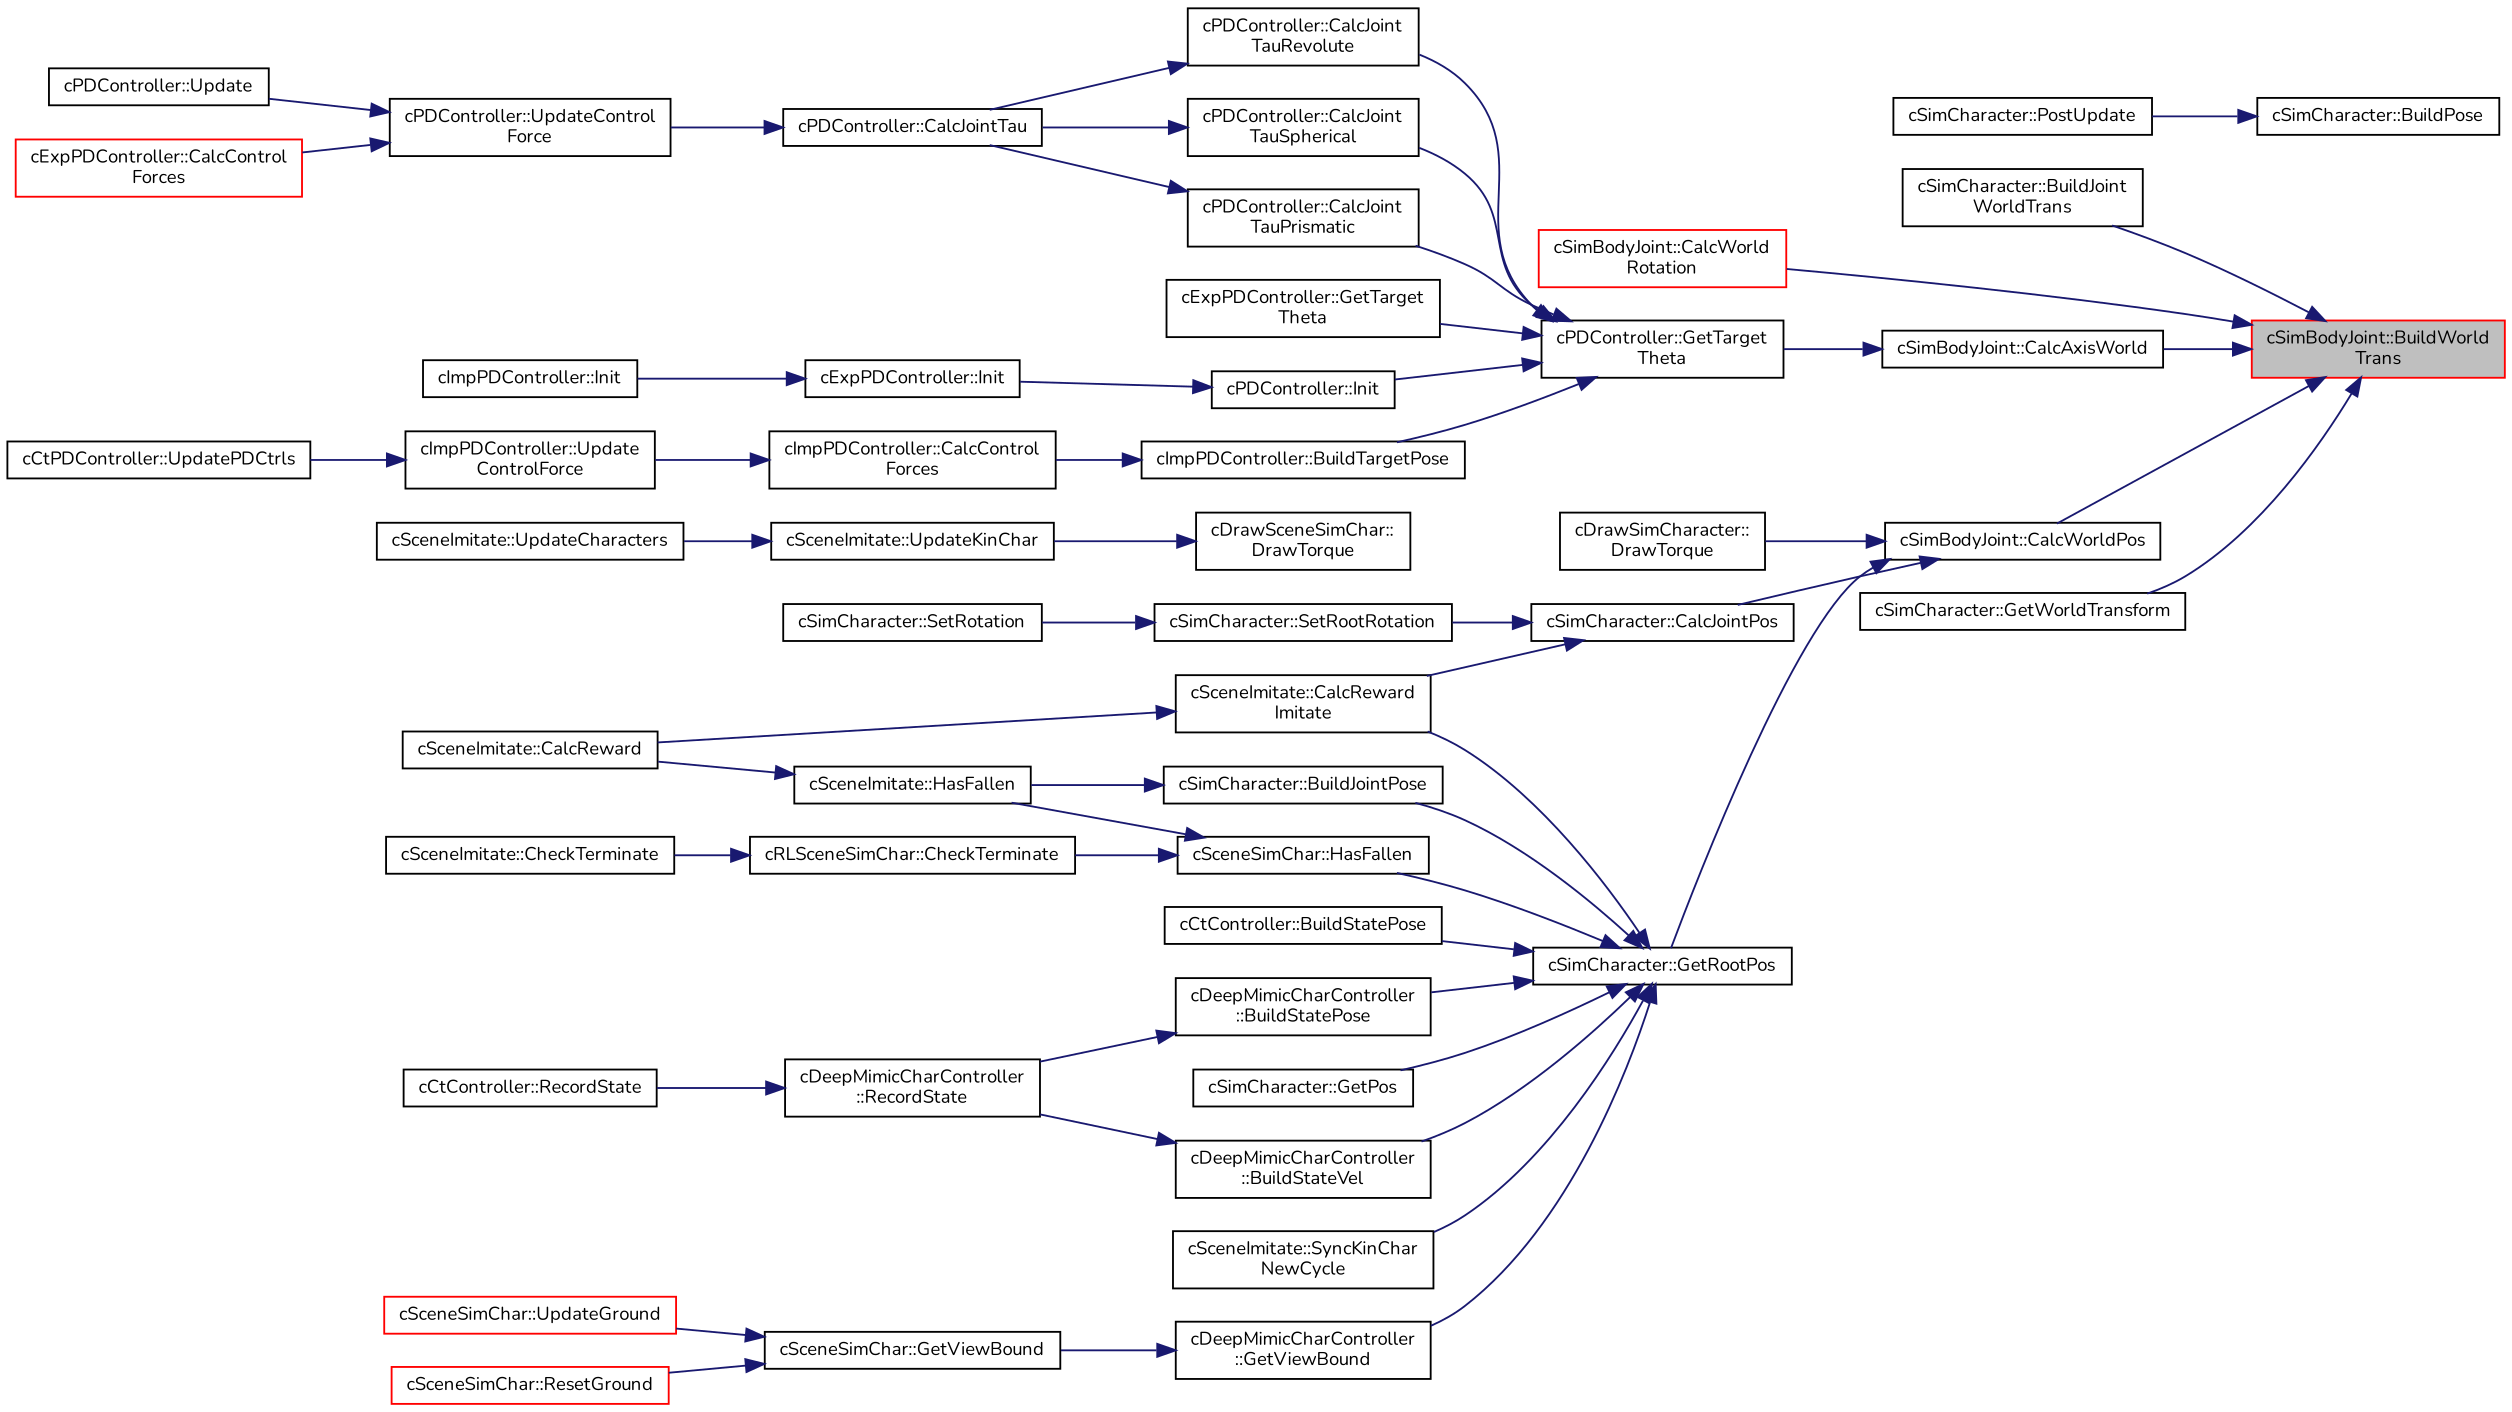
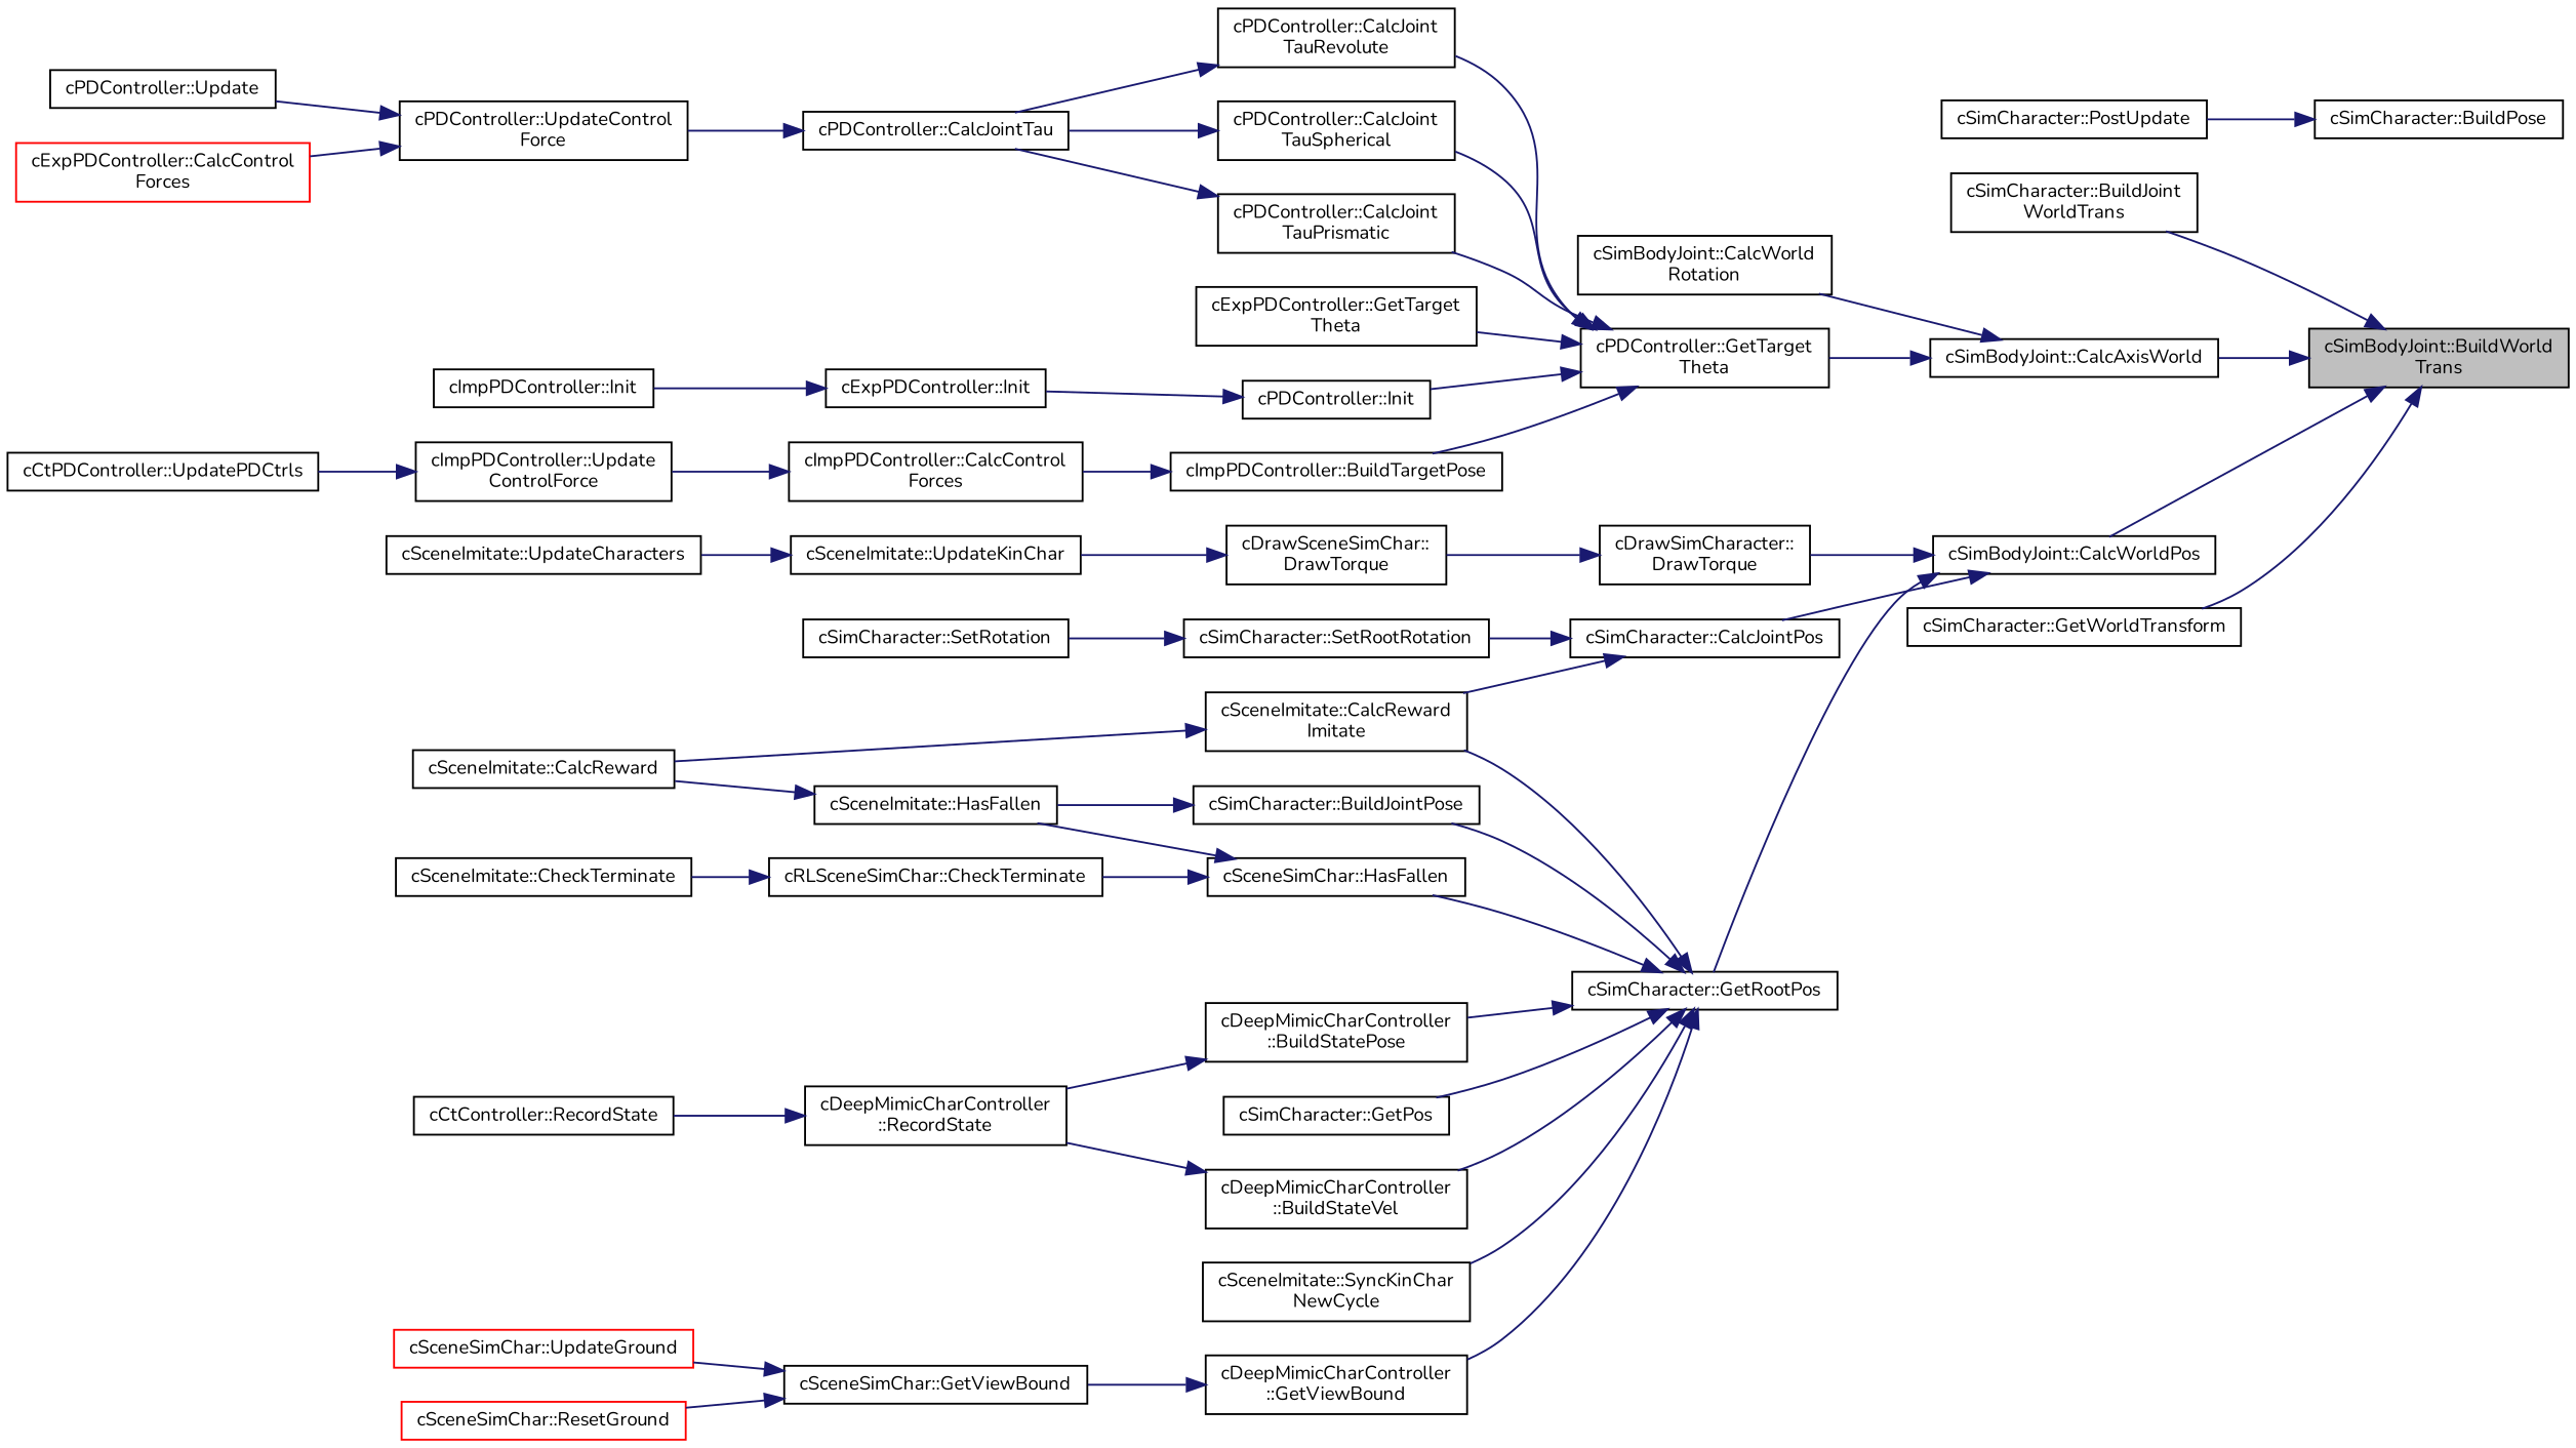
  digraph {
    fontname=Nunito
    rankdir=RL
    node [color=black fillcolor=white fontname=Nunito fontsize=10 shape=record style=filled]
    edge [color=midnightblue dir=back fontname=Nunito fontsize=10 labelfontname=Helvetica labelfontsize=10 style=solid]
-   n1 [color=red fillcolor=grey75 fontcolor=black height=0.2 label="cSimBodyJoint::BuildWorld\lTrans" width=0.4]
+   n1 [fillcolor=grey75 fontcolor=black height=0.2 label="cSimBodyJoint::BuildWorld\lTrans" width=0.4]
    n2 [height=0.2 label="cSimCharacter::BuildJoint\lWorldTrans" width=0.4]
    n3 [height=0.2 label="cSimBodyJoint::CalcAxisWorld" width=0.4]
    n4 [height=0.2 label="cSimBodyJoint::CalcWorldPos" width=0.4]
-   n5 [color=red height=0.2 label="cSimBodyJoint::CalcWorld\lRotation" width=0.4]
+   n5 [height=0.2 label="cSimBodyJoint::CalcWorld\lRotation" width=0.4]
    n6 [height=0.2 label="cSimCharacter::GetWorldTransform" width=0.4]
    n7 [height=0.2 label="cPDController::GetTarget\lTheta" width=0.4]
    n8 [height=0.2 label="cSimCharacter::CalcJointPos" width=0.4]
    n9 [height=0.2 label="cDrawSimCharacter::\lDrawTorque" width=0.4]
    n10 [height=0.2 label="cSimCharacter::GetRootPos" width=0.4]
    n11 [height=0.2 label="cImpPDController::BuildTargetPose" width=0.4]
    n12 [height=0.2 label="cPDController::CalcJoint\lTauPrismatic" width=0.4]
    n13 [height=0.2 label="cPDController::CalcJoint\lTauRevolute" width=0.4]
    n14 [height=0.2 label="cPDController::CalcJoint\lTauSpherical" width=0.4]
    n15 [height=0.2 label="cExpPDController::GetTarget\lTheta" width=0.4]
    n16 [height=0.2 label="cPDController::Init" width=0.4]
    n17 [height=0.2 label="cImpPDController::CalcControl\lForces" width=0.4]
    n18 [height=0.2 label="cPDController::CalcJointTau" width=0.4]
    n19 [height=0.2 label="cExpPDController::Init" width=0.4]
    n20 [height=0.2 label="cImpPDController::Update\lControlForce" width=0.4]
    n21 [height=0.2 label="cCtPDController::UpdatePDCtrls" width=0.4]
    n22 [height=0.2 label="cPDController::UpdateControl\lForce" width=0.4]
    n23 [color=red height=0.2 label="cExpPDController::CalcControl\lForces" width=0.4]
    n24 [height=0.2 label="cPDController::Update" width=0.4]
    n25 [height=0.2 label="cImpPDController::Init" width=0.4]
    n26 [height=0.2 label="cSceneImitate::CalcReward\lImitate" width=0.4]
    n27 [height=0.2 label="cSimCharacter::SetRootRotation" width=0.4]
    n28 [height=0.2 label="cDrawSceneSimChar::\lDrawTorque" width=0.4]
    n29 [height=0.2 label="cSimCharacter::BuildJointPose" width=0.4]
-   n30 [height=0.2 label="cCtController::BuildStatePose" width=0.4]
    n31 [height=0.2 label="cDeepMimicCharController\l::BuildStatePose" width=0.4]
    n32 [height=0.2 label="cDeepMimicCharController\l::BuildStateVel" width=0.4]
    n33 [height=0.2 label="cSimCharacter::GetPos" width=0.4]
    n34 [height=0.2 label="cDeepMimicCharController\l::GetViewBound" width=0.4]
    n35 [height=0.2 label="cSceneSimChar::HasFallen" width=0.4]
    n36 [height=0.2 label="cSceneImitate::SyncKinChar\lNewCycle" width=0.4]
    n37 [height=0.2 label="cSceneImitate::CalcReward" width=0.4]
    n38 [height=0.2 label="cSceneImitate::UpdateKinChar" width=0.4]
    n39 [height=0.2 label="cSceneImitate::HasFallen" width=0.4]
    n40 [height=0.2 label="cDeepMimicCharController\l::RecordState" width=0.4]
    n41 [height=0.2 label="cSceneSimChar::GetViewBound" width=0.4]
    n42 [height=0.2 label="cRLSceneSimChar::CheckTerminate" width=0.4]
    n43 [height=0.2 label="cSimCharacter::SetRotation" width=0.4]
    n44 [height=0.2 label="cSimCharacter::BuildPose" width=0.4]
    n45 [height=0.2 label="cSimCharacter::PostUpdate" width=0.4]
    n46 [height=0.2 label="cCtController::RecordState" width=0.4]
    n47 [color=red height=0.2 label="cSceneSimChar::ResetGround" width=0.4]
    n48 [color=red height=0.2 label="cSceneSimChar::UpdateGround" width=0.4]
    n49 [height=0.2 label="cSceneImitate::CheckTerminate" width=0.4]
    n50 [height=0.2 label="cSceneImitate::UpdateCharacters" width=0.4]
    n1 -> n2
    n1 -> n3
    n1 -> n4
-   n1 -> n5
+   n3 -> n5
    n1 -> n6
    n3 -> n7
    n4 -> n8
    n4 -> n9
    n4 -> n10
    n7 -> n11
    n7 -> n12
    n7 -> n13
    n7 -> n14
    n7 -> n15
    n7 -> n16
    n8 -> n26
    n8 -> n27
+   n9 -> n28
    n10 -> n26
    n10 -> n29
-   n10 -> n30
    n10 -> n31
    n10 -> n32
    n10 -> n33
    n10 -> n34
    n10 -> n35
    n10 -> n36
    n11 -> n17
    n12 -> n18
    n13 -> n18
    n14 -> n18
    n16 -> n19
    n17 -> n20
    n18 -> n22
    n19 -> n25
    n20 -> n21
    n22 -> n23
    n22 -> n24
    n26 -> n37
    n27 -> n43
    n28 -> n38
    n29 -> n39
    n31 -> n40
    n32 -> n40
    n34 -> n41
    n35 -> n39
    n35 -> n42
    n38 -> n50
    n39 -> n37
    n40 -> n46
    n41 -> n47
    n41 -> n48
    n42 -> n49
    n44 -> n45
  }
